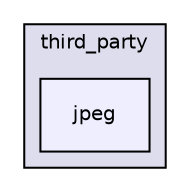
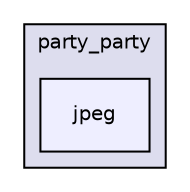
  digraph {
    compound=true
    n1 [fillcolor="#eeeeff" fontname=Helvetica fontsize=10 label=jpeg pencolor=black shape=box style=filled]
    subgraph cluster_1 {
      bgcolor="#ddddee"
      fontname=Helvetica
      fontsize=10
-     label=third_party
+     label=party_party
      pencolor=black
      n1
    }
  }
